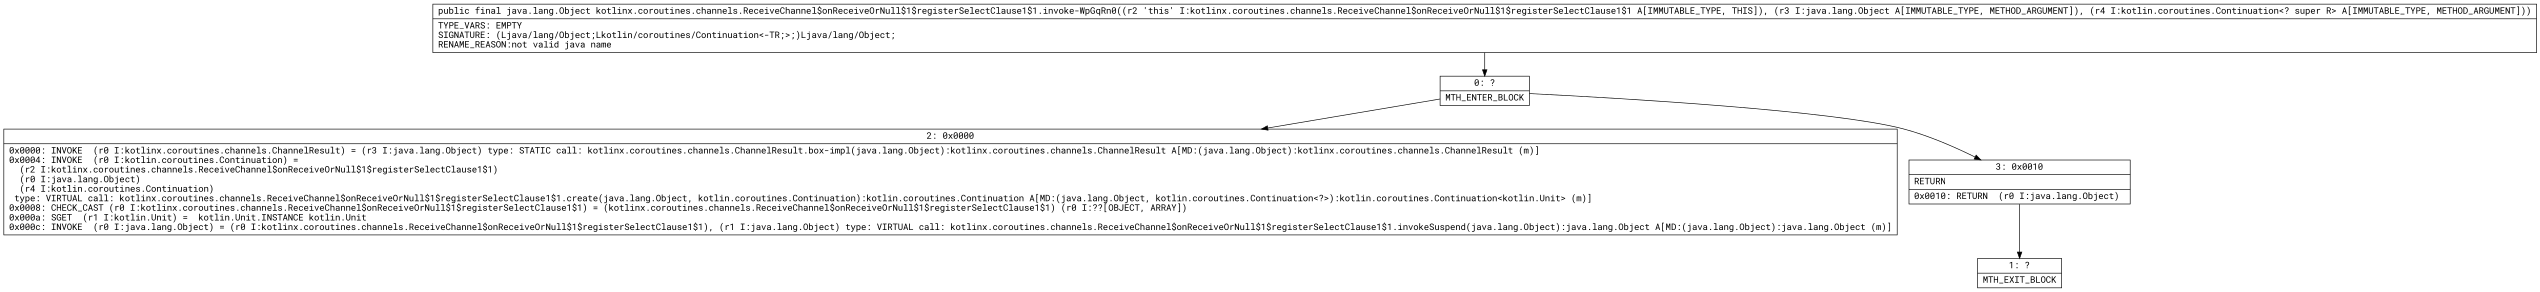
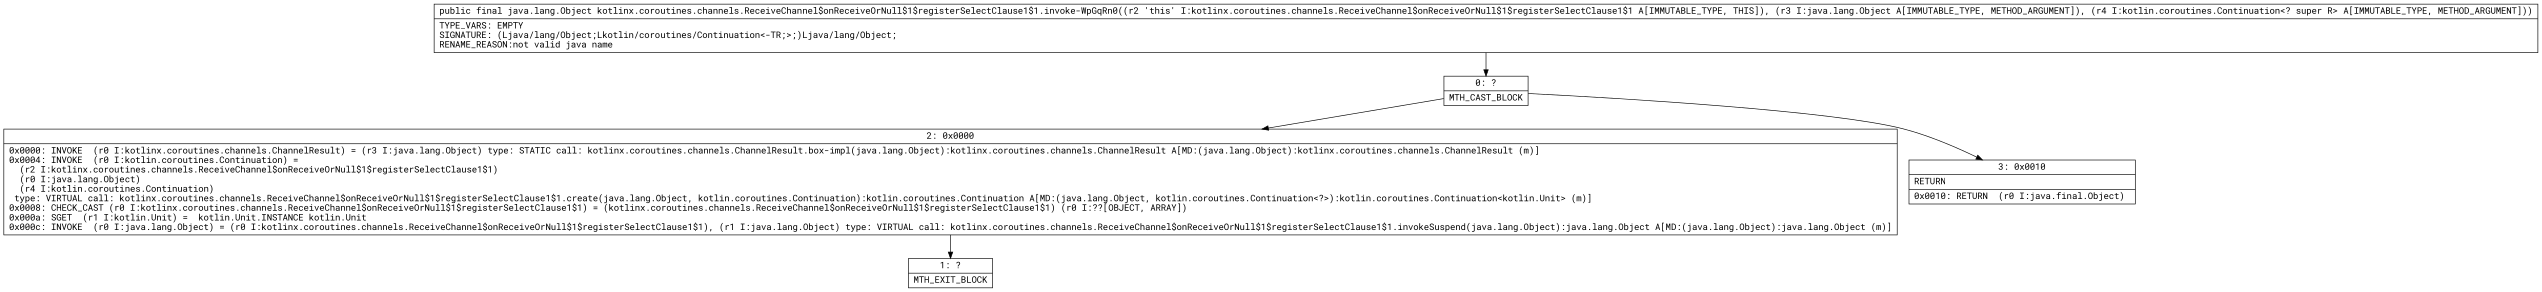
  digraph {
    fontname="Roboto Mono"
    node [fontname="Roboto Mono" shape=record]
    edge [fontname="Roboto Mono"]
-   n1 [label="{0\:\ ?|MTH_ENTER_BLOCK\l}"]
+   n1 [label="{0\:\ ?|MTH_CAST_BLOCK\l}"]
    n2 [label="{2\:\ 0x0000|0x0000: INVOKE  (r0 I:kotlinx.coroutines.channels.ChannelResult) = (r3 I:java.lang.Object) type: STATIC call: kotlinx.coroutines.channels.ChannelResult.box\-impl(java.lang.Object):kotlinx.coroutines.channels.ChannelResult A[MD:(java.lang.Object):kotlinx.coroutines.channels.ChannelResult (m)]\l0x0004: INVOKE  (r0 I:kotlin.coroutines.Continuation) = \l  (r2 I:kotlinx.coroutines.channels.ReceiveChannel$onReceiveOrNull$1$registerSelectClause1$1)\l  (r0 I:java.lang.Object)\l  (r4 I:kotlin.coroutines.Continuation)\l type: VIRTUAL call: kotlinx.coroutines.channels.ReceiveChannel$onReceiveOrNull$1$registerSelectClause1$1.create(java.lang.Object, kotlin.coroutines.Continuation):kotlin.coroutines.Continuation A[MD:(java.lang.Object, kotlin.coroutines.Continuation\<?\>):kotlin.coroutines.Continuation\<kotlin.Unit\> (m)]\l0x0008: CHECK_CAST (r0 I:kotlinx.coroutines.channels.ReceiveChannel$onReceiveOrNull$1$registerSelectClause1$1) = (kotlinx.coroutines.channels.ReceiveChannel$onReceiveOrNull$1$registerSelectClause1$1) (r0 I:??[OBJECT, ARRAY]) \l0x000a: SGET  (r1 I:kotlin.Unit) =  kotlin.Unit.INSTANCE kotlin.Unit \l0x000c: INVOKE  (r0 I:java.lang.Object) = (r0 I:kotlinx.coroutines.channels.ReceiveChannel$onReceiveOrNull$1$registerSelectClause1$1), (r1 I:java.lang.Object) type: VIRTUAL call: kotlinx.coroutines.channels.ReceiveChannel$onReceiveOrNull$1$registerSelectClause1$1.invokeSuspend(java.lang.Object):java.lang.Object A[MD:(java.lang.Object):java.lang.Object (m)]\l}"]
-   n3 [label="{3\:\ 0x0010|RETURN\l|0x0010: RETURN  (r0 I:java.lang.Object) \l}"]
+   n3 [label="{3\:\ 0x0010|RETURN\l|0x0010: RETURN  (r0 I:java.final.Object) \l}"]
    n4 [label="{1\:\ ?|MTH_EXIT_BLOCK\l}"]
    n5 [label="{public final java.lang.Object kotlinx.coroutines.channels.ReceiveChannel$onReceiveOrNull$1$registerSelectClause1$1.invoke\-WpGqRn0((r2 'this' I:kotlinx.coroutines.channels.ReceiveChannel$onReceiveOrNull$1$registerSelectClause1$1 A[IMMUTABLE_TYPE, THIS]), (r3 I:java.lang.Object A[IMMUTABLE_TYPE, METHOD_ARGUMENT]), (r4 I:kotlin.coroutines.Continuation\<? super R\> A[IMMUTABLE_TYPE, METHOD_ARGUMENT]))  | TYPE_VARS: EMPTY\lSIGNATURE: (Ljava\/lang\/Object;Lkotlin\/coroutines\/Continuation\<\-TR;\>;)Ljava\/lang\/Object;\lRENAME_REASON:not valid java name\l}"]
    n1 -> n2
    n1 -> n3
-   n3 -> n4
+   n2 -> n4
    n5 -> n1
  }
